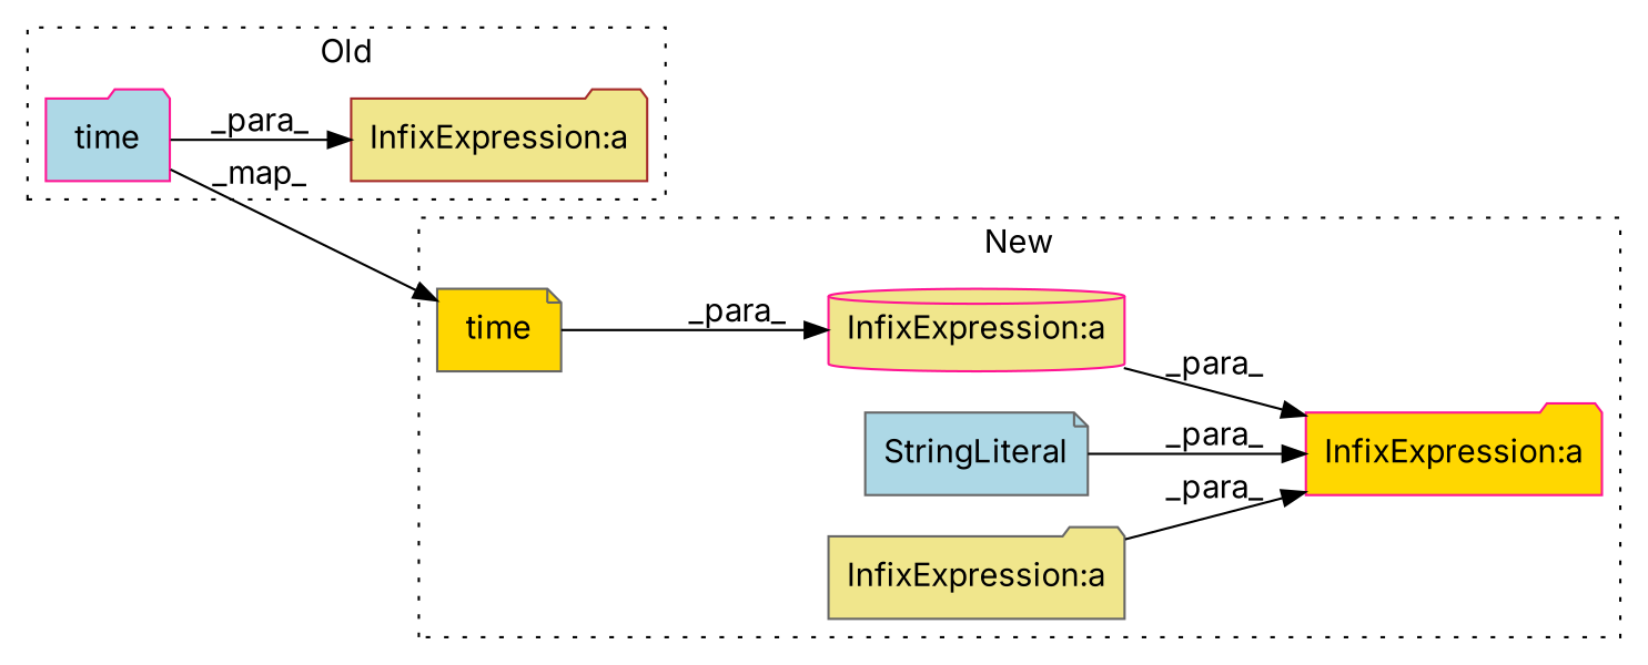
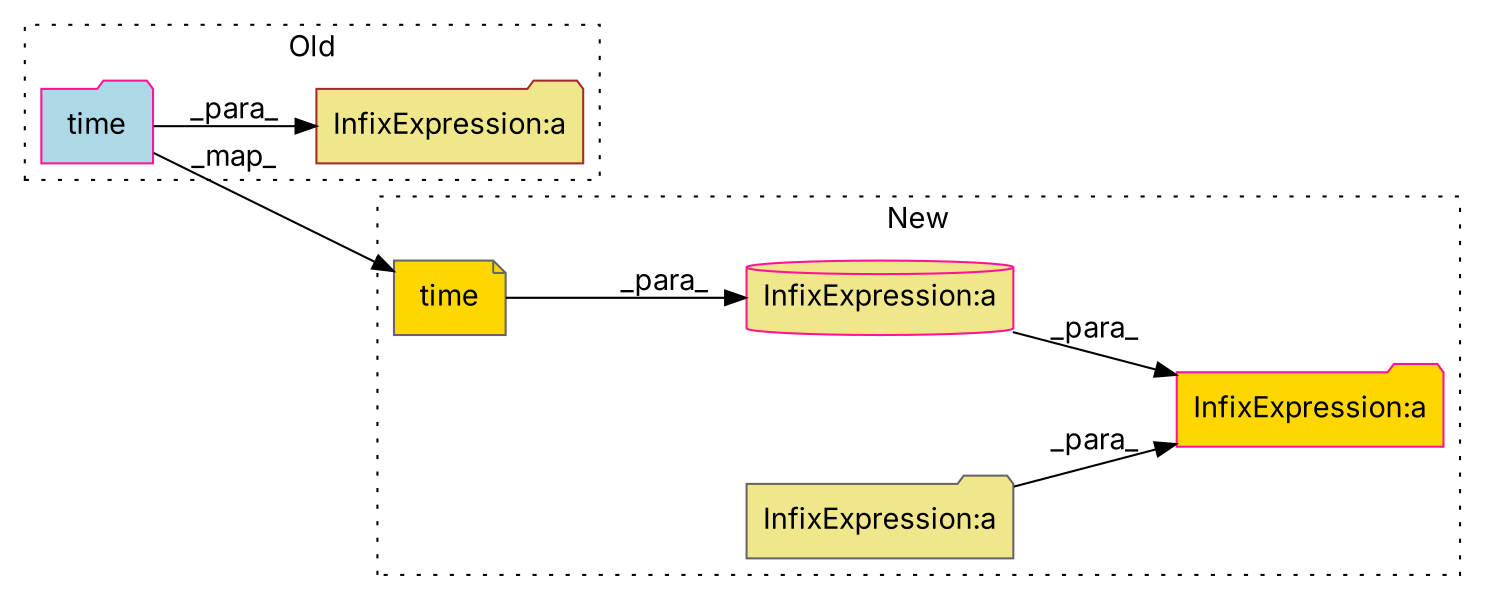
  digraph {
    rankdir=LR
    fontname=Inter
    node [a=27 l=3 shape=folder style=filled fillcolor=khaki color=deeppink fontname=Inter]
    edge [fontname=Inter]
    n1 [a=32 l=6 label=time s=1149 fillcolor=lightblue]
    n2 [label="InfixExpression:a" s=1213 color=brown]
    n3 [a=32 l=6 label=time s=1191 shape=note fillcolor=gold color=gray40]
    n4 [label="InfixExpression:a" s=1320 fillcolor=gold]
-   n5 [a=45 l=19 label=StringLiteral s=1301 shape=note fillcolor=lightblue color=gray40]
    n6 [label="InfixExpression:a" s=1197 shape=cylinder]
    n7 [label="InfixExpression:a" s=960 color=gray40]
    subgraph cluster_1 {
      label=Old
      style=dotted
      n1
      n2
    }
    subgraph cluster_2 {
      label=New
      style=dotted
      n3
      n4
-     n5
      n6
      n7
    }
    n1 -> n2 [label=_para_]
    n1 -> n3 [label=_map_]
    n3 -> n6 [label=_para_]
-   n5 -> n4 [label=_para_]
    n6 -> n4 [label=_para_]
    n7 -> n4 [label=_para_]
  }
